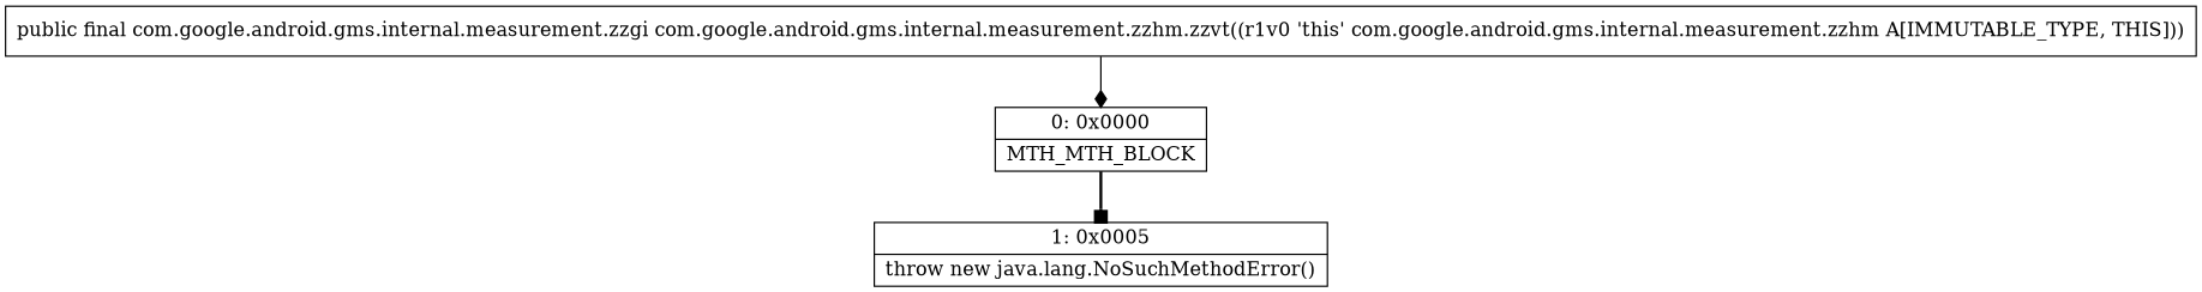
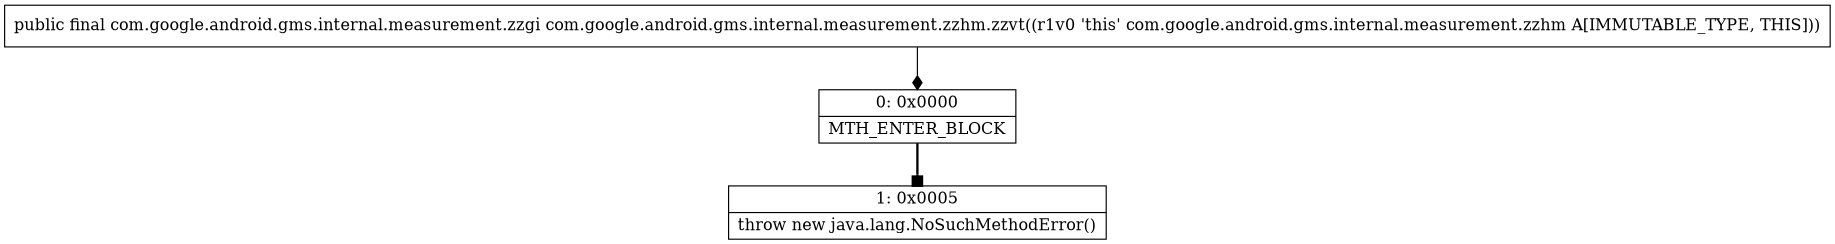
  digraph {
    node [shape=record]
-   n1 [label="{0\:\ 0x0000|MTH_MTH_BLOCK\l}"]
+   n1 [label="{0\:\ 0x0000|MTH_ENTER_BLOCK\l}"]
    n2 [label="{1\:\ 0x0005|throw new java.lang.NoSuchMethodError()\l}"]
    n3 [label="{public final com.google.android.gms.internal.measurement.zzgi com.google.android.gms.internal.measurement.zzhm.zzvt((r1v0 'this' com.google.android.gms.internal.measurement.zzhm A[IMMUTABLE_TYPE, THIS])) }"]
    n1 -> n2 [style=bold arrowhead=box]
    n3 -> n1 [style=solid arrowhead=diamond]
  }
